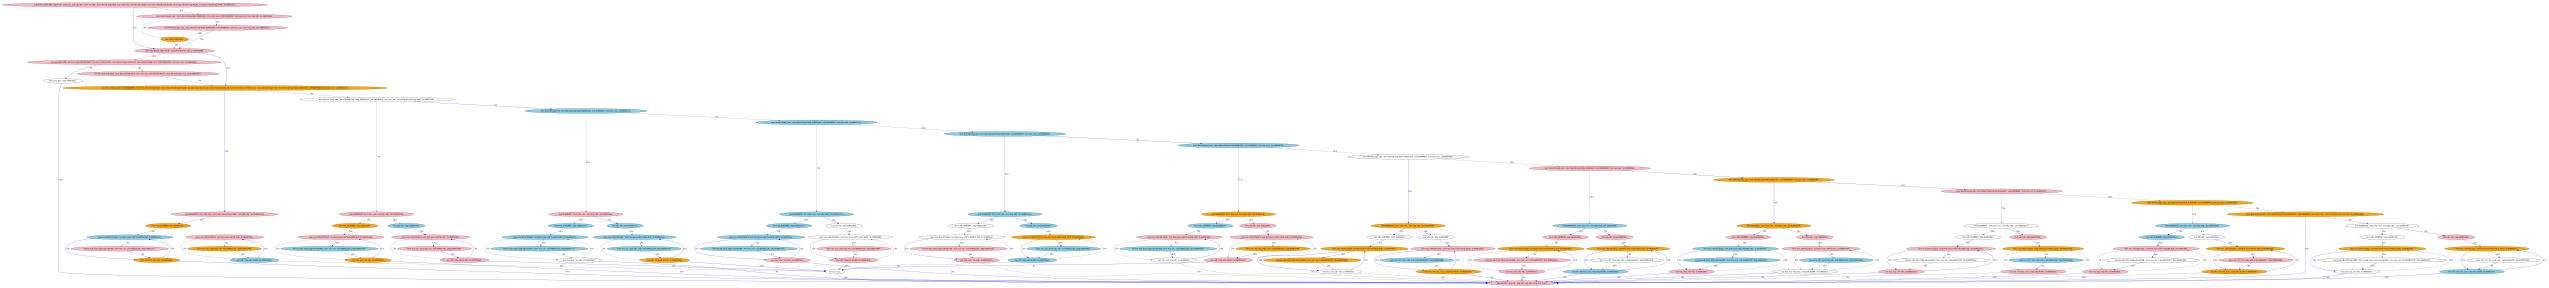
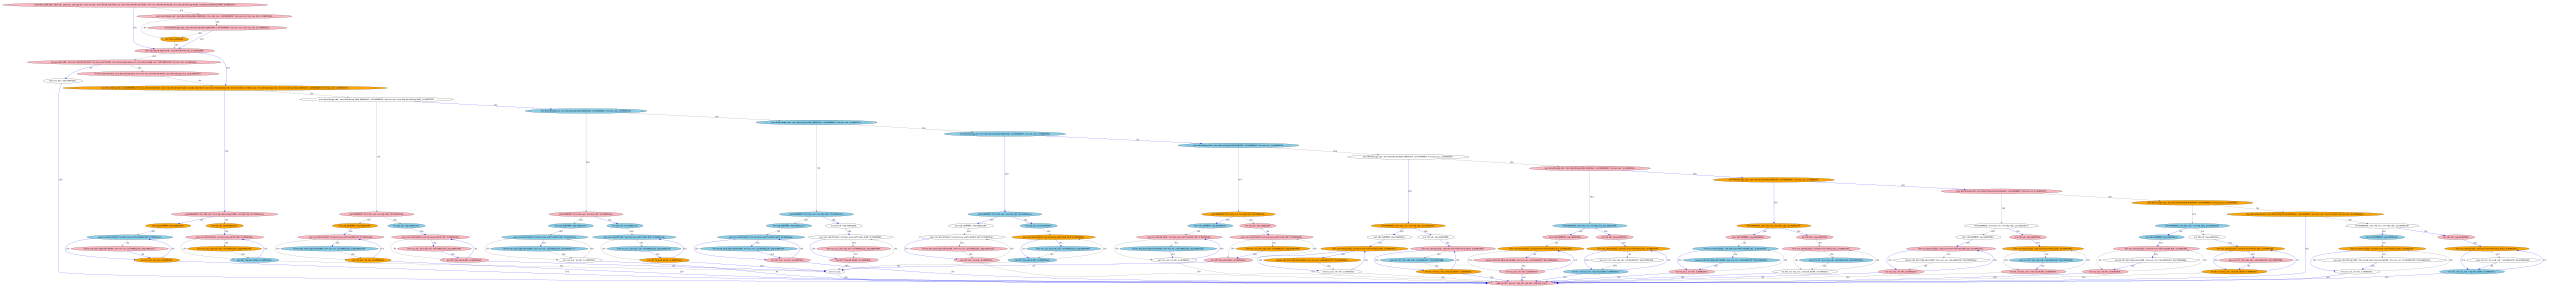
  digraph {
    fontname="Noto Serif"
    node [fillcolor=lightpink fontname="Noto Serif" style=filled]
    edge [arrowhead=vee color=blue fontname="Noto Serif"]
    n1 [label="'push ebp', 'push ebx', 'push edi', 'push esi', 'sub esp, 0xc', 'mov esi, edx', 'mov dword [esp+0x8], ecx', 'mov ebx, dword [esp+0x28]', 'mov eax, dword [esp+0x24]', 'mov ebp, dword [esp+0x20]', 'test byte [esp+0x2e], 0x40', 'je 0x80525c3', "]
    n2 [label="'mov edi, dword [ebp+0x24]', 'cmp dword [eax], edi', 'je 0x80529dd', "]
    n3 [label="'mov dword [esp], ebx', 'mov dword [esp+0x4], 0x805c8ce', 'mov edi, eax', 'call 0x8048fc0', 'test eax, eax', 'mov eax, edi', 'je 0x80525be', "]
    n4 [label="'lea eax, [edi+edi]', 'mov ecx, dword [ebp+0xc]', 'lea eax, [eax*4+0x4]', 'mov dword [esp+0x4], eax', 'mov dword [esp], ecx', 'call 0x805a550', 'test eax, eax', 'je 0x8052c31', "]
    n5 [fillcolor=orange label="'mov dword [esp], ebx', 'call 0x8049050', 'mov ecx, dword [ebp+0xc]', 'mov edx, dword [ebp+0x24]', 'lea edi, [edx+0x1]', 'mov dword [ebp+0x24], edi', 'mov dword [ecx+edx*4], eax', 'mov dword [esp], ebx', 'mov dword [esp+0x4], 0x805c8c2', 'call 0x8048fc0', 'test eax, eax', 'je 0x8052726', "]
    n6 [fillcolor=orange label="'mov ebx, 0x805c8da', "]
    n7 [label="'mov dword [esp], ebx', 'mov dword [esp+0x4], 0x805c8d4', 'call 0x8048fc0', 'test eax, eax', 'mov eax, edi', 'jne 0x80525c3', "]
    n8 [fillcolor=white label="'mov eax, 0xc', 'jmp 0x80528af', "]
    n9 [label="'lea ecx, [edi+edi+0x1]', 'mov dword [ebp+0xc], eax', 'mov eax, dword [esp+0x24]', 'mov dword [eax], ecx', 'jmp 0x80525ce', "]
    n10 [label="'call 0x8049450', 'mov ebx, eax', 'mov ebp, dword [esp+0x8]', 'test ebp, ebp', 'jne 0x8052a10', "]
    n11 [fillcolor=white label="'mov dword [esp], ebx', 'mov dword [esp+0x4], 0x805c8e0', 'call 0x8048fc0', 'test eax, eax', 'mov ebp, dword [esp+0x8]', 'je 0x8052760', "]
    n12 [label="'add esp, 0xc', 'pop esi', 'pop edi', 'pop ebx', 'pop ebp', 'retn', "]
    n13 [fillcolor=orange label="'mov edi, 0xffffff00', 'jmp 0x8052a20', "]
+   n14 [fillcolor=orange label="'xor edi, edi', 'jmp 0x805274d', "]
    n15 [label="'call 0x8049450', 'mov ebx, eax', 'test ebp, ebp', 'jne 0x8052a3d', "]
    n16 [fillcolor=skyblue label="'mov dword [esp], ebx', 'mov dword [esp+0x4], 0x805c8d4', 'call 0x8048fc0', 'test eax, eax', 'je 0x80527a0', "]
    n17 [fillcolor=skyblue label="'mov eax, dword [ebx]', 'test byte [eax+edi*2+0x200], 0x8', 'je 0x8052a17', "]
    n18 [label="'mov eax, dword [ebx]', 'test byte [eax+edi*2], 0x8', 'je 0x8052740', "]
    n19 [fillcolor=orange label="'mov edi, 0xffffff00', 'jmp 0x8052a4d', "]
    n20 [fillcolor=skyblue label="'xor edi, edi', 'jmp 0x805278d', "]
    n21 [label="'call 0x8049450', 'mov ebx, eax', 'test ebp, ebp', 'jne 0x8052a6a', "]
    n22 [fillcolor=skyblue label="'mov dword [esp], ebx', 'mov dword [esp+0x4], 0x805c8c8', 'call 0x8048fc0', 'test eax, eax', 'je 0x80527e1', "]
    n23 [fillcolor=orange label="'xor eax, eax', 'inc edi', 'je 0x80528af', "]
    n24 [label="'movzx edx, byte [ebp+edi+0x100]', 'mov ecx, esi', 'call 0x8052210', 'jmp 0x8052a17', "]
    n25 [fillcolor=skyblue label="'inc edi', 'cmp edi, 0x100', 'je 0x80528ad', "]
    n26 [fillcolor=orange label="'mov ecx, esi', 'mov edx, edi', 'call 0x8052210', 'jmp 0x8052740', "]
    n27 [label="'mov eax, dword [ebx]', 'test byte [eax+edi*2+0x200], 0x2', 'je 0x8052a44', "]
    n28 [label="'mov eax, dword [ebx]', 'test byte [eax+edi*2], 0x2', 'je 0x8052780', "]
    n29 [fillcolor=skyblue label="'mov edi, 0xffffff00', 'jmp 0x8052a7a', "]
    n30 [fillcolor=skyblue label="'xor edi, edi', 'test 0x80527cd',"]
    n31 [fillcolor=skyblue label="'call 0x8049450', 'mov ebx, eax', 'test ebp, ebp', 'jne 0x8052a97', "]
    n32 [fillcolor=skyblue label="'mov dword [esp], ebx', 'mov dword [esp+0x4], 0x805c8da', 'call 0x8048fc0', 'test eax, eax', 'je 0x8052844', "]
    n33 [fillcolor=white label="'xor eax, eax', "]
    n34 [fillcolor=orange label="'xor eax, eax', 'inc edi', 'je 0x80528af', "]
    n35 [fillcolor=skyblue label="'movzx edx, byte [ebp+edi+0x100]', 'mov ecx, esi', 'call 0x8052210', 'jmp 0x8052a44', "]
    n36 [label="'inc edi', 'cmp edi, 0x100', 'je 0x80528ad', "]
    n37 [label="'mov ecx, esi', 'mov edx, edi', 'call 0x8052210', 'jmp 0x8052780', "]
    n38 [fillcolor=skyblue label="'mov eax, dword [ebx]', 'test byte [eax+edi*2+0x201], 0x2', 'je 0x8052a71', "]
    n39 [fillcolor=skyblue label="'mov eax, dword [ebx]', 'test byte [eax+edi*2+0x1], 0x2', 'je 0x80527c0', "]
    n40 [fillcolor=skyblue label="'mov edi, 0xffffff00', 'jmp 0x8052aa7', "]
    n41 [fillcolor=white label="'xor edi, edi', 'jmp 0x805280d', "]
    n42 [fillcolor=skyblue label="'call 0x8049450', 'mov ebx, eax', 'test ebp, ebp', 'jne 0x8052ac4', "]
    n43 [fillcolor=skyblue label="'mov dword [esp], ebx', 'mov dword [esp+0x4], 0x805c8ff', 'call 0x8048fc0', 'test eax, eax', 'je 0x805287d', "]
    n44 [fillcolor=white label="'xor eax, eax', 'inc edi', 'je 0x80528af', "]
    n45 [fillcolor=skyblue label="'movzx edx, byte [ebp+edi+0x100]', 'mov ecx, esi', 'call 0x8052210', 'jmp 0x8052a71', "]
    n46 [fillcolor=orange label="'inc edi', 'cmp edi, 0x100', 'je 0x80528ad', "]
    n47 [fillcolor=skyblue label="'mov ecx, esi', 'mov edx, edi', 'call 0x8052210', 'jmp 0x80527c0', "]
    n48 [fillcolor=skyblue label="'mov eax, dword [ebx]', 'test byte [eax+edi*2+0x201], 0x20', 'je 0x8052a9e', "]
    n49 [fillcolor=white label="'mov eax, dword [ebx]', 'test byte [eax+edi*2+0x1], 0x20', 'je 0x8052800', "]
    n50 [fillcolor=white label="'mov edi, 0xffffff00', 'jmp 0x8052ad4', "]
    n51 [fillcolor=skyblue label="'xor edi, edi', 'jmp 0x8052869', "]
    n52 [fillcolor=orange label="'call 0x8049450', 'mov ebx, eax', 'test ebp, ebp', 'jne 0x8052af1', "]
    n53 [fillcolor=white label="'mov dword [esp], ebx', 'mov dword [esp+0x4], 0x805c8e6', 'call 0x8048fc0', 'test eax, eax', 'je 0x80528b7', "]
    n54 [label="'xor eax, eax', 'inc edi', 'je 0x80528af', "]
    n55 [fillcolor=skyblue label="'movzx edx, byte [ebp+edi+0x100]', 'mov ecx, esi', 'call 0x8052210', 'jmp 0x8052a9e', "]
    n56 [label="'inc edi', 'cmp edi, 0x100', 'je 0x80528ad', "]
    n57 [label="'mov ecx, esi', 'mov edx, edi', 'call 0x8052210', 'jmp 0x8052800', "]
    n58 [fillcolor=white label="'mov eax, dword [ebx]', 'test byte [eax+edi*2+0x201], 0x4', 'je 0x8052acb', "]
    n59 [fillcolor=orange label="'mov eax, dword [ebx]', 'test byte [eax+edi*2+0x1], 0x4', 'je 0x8052860', "]
    n60 [fillcolor=skyblue label="'mov edi, 0xffffff00', 'jmp 0x8052b01', "]
    n61 [label="'xor edi, edi', 'jmp 5x8052899',"]
    n62 [fillcolor=orange label="'call 0x8049450', 'mov ebx, eax', 'test ebp, ebp', 'jne 0x8052b1e', "]
    n63 [label="'mov dword [esp], ebx', 'mov dword [esp+0x4], 0x805c8ce', 'call 0x8048fc0', 'test eax, eax', 'je 0x80528ef', "]
    n64 [label="'xor eax, eax', 'inc edi', 'je 0x80528af', "]
    n65 [label="'movzx edx, byte [ebp+edi+0x100]', 'mov ecx, esi', 'call 0x8052210', 'jmp 0x8052acb', "]
    n66 [fillcolor=skyblue label="'inc edi', 'cmp edi, 0x100', 'je 0x80528ad', "]
    n67 [fillcolor=skyblue label="'mov ecx, esi', 'mov edx, edi', 'call 0x8052210', 'jmp 0x8052860', "]
    n68 [label="'mov eax, dword [ebx]', 'test byte [eax+edi*2+0x201], 0x8', 'je 0x8052af8', "]
    n69 [label="'mov eax, dword [ebx]', 'test byte [eax+edi*2+0x1], 0x8', 'je 0x8052890', "]
    n70 [fillcolor=white label="'mov edi, 0xffffff00', 'jmp 0x8052b2e', "]
    n71 [fillcolor=white label="'xor edi, edi', 'jmp 0x80528db', "]
    n72 [fillcolor=skyblue label="'call 0x8049450', 'mov ebx, eax', 'test ebp, ebp', 'jne 0x8052b4b', "]
    n73 [fillcolor=orange label="'mov dword [esp], ebx', 'mov dword [esp+0x4], 0x805c8ec', 'call 0x8048fc0', 'test eax, eax', 'je 0x805292f', "]
    n74 [fillcolor=white label="'xor eax, eax', 'inc edi', 'je 0x80528af', "]
    n75 [fillcolor=skyblue label="'movzx edx, byte [ebp+edi+0x100]', 'mov ecx, esi', 'call 0x8052210', 'jmp 0x8052af8', "]
    n76 [label="'inc edi', 'cmp edi, 0x100', 'je 0x80528ad', "]
    n77 [fillcolor=orange label="'mov ecx, esi', 'mov edx, edi', 'call 0x8052210', 'jmp 0x8052890', "]
    n78 [fillcolor=orange label="'mov eax, dword [ebx]', 'test byte [eax+edi*2+0x201], 0x40', 'je 0x8052b25', "]
    n79 [label="'mov eax, dword [ebx]', 'test byte [eax+edi*2+0x1], 0x40', 'je 0x80528d0', "]
    n80 [label="'mov edi, 0xffffff00', 'jmp 0x8052b5b', "]
    n81 [label="'xor edi, edi', 'jmp 0x805291b', "]
    n82 [fillcolor=orange label="'call 0x8049450', 'mov ebx, eax', 'test ebp, ebp', 'jne 0x8052b78', "]
    n83 [label="'mov dword [esp], ebx', 'mov dword [esp+0x4], 0x805c8f2', 'call 0x8048fc0', 'test eax, eax', 'je 0x8052972', "]
    n84 [fillcolor=white label="'xor eax, eax', 'inc edi', 'je 0x80528af', "]
    n85 [fillcolor=orange label="'movzx edx, byte [ebp+edi+0x100]', 'mov ecx, esi', 'call 0x8052210', 'jmp 0x8052b25', "]
    n86 [fillcolor=orange label="'inc edi', 'xor eax, eax', 'cmp edi, 0x100', 'je 0x80528af', "]
    n87 [fillcolor=skyblue label="'mov ecx, esi', 'mov edx, edi', 'call 0x8052210', 'jmp 0x80528d0', "]
    n88 [fillcolor=orange label="'mov eax, dword [ebx]', 'test byte [eax+edi*2+0x201], 0x1', 'je 0x8052b52', "]
    n89 [fillcolor=orange label="'mov eax, dword [ebx]', 'test byte [eax+edi*2+0x1], 0x1', 'je 0x8052910', "]
    n90 [label="'mov edi, 0xffffff00', 'jmp 0x8052b88', "]
    n91 [label="'xor edi, ebp', 'jmp 0x805295f',"]
    n92 [fillcolor=white label="'call 0x8049450', 'mov ebx, eax', 'test ebp, ebp', 'jne 0x8052ba5', "]
    n93 [fillcolor=orange label="'mov dword [esp], ebx', 'mov dword [esp+0x4], 0x805c8f8', 'call 0x8048fc0', 'test eax, eax', 'je 0x80529a8', "]
    n94 [label="'xor eax, eax', 'inc edi', 'je 0x80528af', "]
    n95 [label="'movzx edx, byte [ebp+edi+0x100]', 'mov ecx, esi', 'call 0x8052210', 'jmp 0x8052b52', "]
    n96 [fillcolor=skyblue label="'inc edi', 'xor eax, eax', 'cmp edi, 0x100', 'je 0x80528af', "]
    n97 [fillcolor=white label="'mov ecx, esi', 'mov edx, edi', 'call 0x8052210', 'jmp 0x8052910', "]
    n98 [fillcolor=skyblue label="'mov eax, dword [ebx]', 'test byte [eax+edi*2+0x200], 0x1', 'je 0x8052b7f', "]
    n99 [label="'mov eax, dword [ebx]', 'test byte [eax+edi*2], 0x1', 'je 0x8052950', "]
    n100 [fillcolor=white label="'mov edi, 0xffffff00', 'jmp 0x8052bb5', "]
    n101 [label="'xor edi, edi', 'jmp 0x8052994', "]
    n102 [fillcolor=skyblue label="'call 0x8049450', 'mov ebx, eax', 'test ebp, ebp', 'jne 0x8052bd3', "]
    n103 [fillcolor=orange label="'mov dword [esp], ebx', 'mov dword [esp+0x4], 0x805c8fe', 'call 0x8048fc0', 'mov ecx, eax', 'mov eax, 0x4', 'test ecx, ecx', 'jne 0x80528af', "]
    n104 [label="'xor eax, eax', 'inc edi', 'je 0x80528af', "]
    n105 [fillcolor=skyblue label="'movzx edx, byte [ebp+edi+0x100]', 'mov ecx, esi', 'call 0x8052210', 'jmp 0x8052b7f', "]
    n106 [fillcolor=white label="'inc edi', 'xor eax, eax', 'cmp edi, 0x100', 'je 0x80528af', "]
    n107 [fillcolor=skyblue label="'mov ecx, esi', 'mov edx, edi', 'call 0x8052210', 'jmp 0x8052950', "]
    n108 [label="'mov eax, dword [ebx]', 'cmp word [eax+edi*2+0x200], 0x0', 'jns 0x8052bac', "]
    n109 [fillcolor=orange label="'mov eax, dword [ebx]', 'cmp word [eax+edi*2], 0x0', 'jns 0x8052985', "]
    n110 [fillcolor=skyblue label="'mov edi, 0xffffff00', 'jmp 0x8052be3', "]
    n111 [fillcolor=white label="'xor edi, edi', 'jmp 0x80529ca', "]
    n112 [fillcolor=white label="'call 0x8049450', 'mov ebx, eax', 'test ebp, ebp', 'jne 0x8052c00', "]
    n113 [label="'xor eax, eax', 'inc edi', 'je 0x80528af', "]
    n114 [fillcolor=white label="'movzx edx, byte [ebp+edi+0x100]', 'mov ecx, esi', 'call 0x8052210', 'jmp 0x8052bac', "]
    n115 [label="'inc edi', 'xor eax, eax', 'cmp edi, 0x100', 'je 0x80528af', "]
    n116 [fillcolor=skyblue label="'mov ecx, esi', 'mov edx, edi', 'call 0x8052210', 'jmp 0x8052985', "]
    n117 [label="'mov eax, dword [ebx]', 'test byte [eax+edi*2+0x200], 0x4', 'je 0x8052bda', "]
    n118 [fillcolor=orange label="'mov eax, dword [ebx]', 'test byte [eax+edi*2], 0x4', 'je 0x80529bb', "]
-   n119 [fillcolor=white label="'mov edi, 0xffffff00', 'jmp 0x8052c10', "]
+   n119 [fillcolor=skyblue label="'mov edi, 0xffffff00', 'jmp 0x8052c10', "]
    n120 [label="'xor edi, edi', 'jmp 0x8052830', "]
    n121 [label="'xor eax, eax', 'inc edi', 'je 0x80528af', "]
    n122 [fillcolor=white label="'movzx edx, byte [ebp+edi+0x100]', 'mov ecx, esi', 'call 0x8052210', 'jmp 0x8052bda', "]
    n123 [fillcolor=orange label="'inc edi', 'xor eax, eax', 'cmp edi, 0x100', 'je 0x80528af', "]
    n124 [label="'mov ecx, esi', 'mov edx, edi', 'call 0x8052210', 'jmp 0x80529bb', "]
    n125 [fillcolor=orange label="'mov eax, dword [ebx]', 'test byte [eax+edi*2+0x201], 0x10', 'je 0x8052c07', "]
    n126 [fillcolor=orange label="'mov eax, dword [ebx]', 'test byte [eax+edi*2+0x1], 0x10', 'je 0x8052821', "]
    n127 [fillcolor=white label="'xor eax, eax', 'inc edi', 'je 0x80528af', "]
    n128 [fillcolor=white label="'mov eax, dword [esp+0x8]', 'movzx edx, byte [eax+edi+0x100]', 'mov ecx, esi', 'call 0x8052210', 'jmp 0x8052c07', "]
    n129 [fillcolor=skyblue label="'inc edi', 'xor eax, eax', 'cmp edi, 0x100', 'je 0x80528af', "]
    n130 [fillcolor=white label="'mov ecx, esi', 'mov edx, edi', 'call 0x8052210', 'jmp 0x8052821', "]
    n1 -> n2 [label=CFG]
    n1 -> n3 [color=gray40 label=CFG]
    n2 -> n4 [color=gray40 label=CFG]
    n2 -> n5 [label=CFG]
    n3 -> n6 [arrowhead=diamond color=gray40 label=CFG]
    n3 -> n7 [arrowhead=diamond color=gray40 label=CFG]
    n4 -> n8 [label=CFG]
    n4 -> n9 [color=gray40 label=CFG]
    n5 -> n10 [label=CFG]
    n5 -> n11 [color=gray40 label=CFG]
    n6 -> n2 [color=gray40 label=CFG]
    n7 -> n2 [label=CFG]
    n7 -> n6 [color=gray40 label=CFG]
    n8 -> n12 [label=CFG]
    n9 -> n5 [color=gray40 label=CFG]
    n10 -> n13 [label=CFG]
+   n10 -> n14 [color=gray40 label=CFG]
    n11 -> n15 [color=gray40 label=CFG]
    n11 -> n16 [label=CFG]
    n13 -> n17 [color=gray40 label=CFG]
+   n14 -> n18 [arrowhead=diamond label=CFG]
    n15 -> n19 [arrowhead=diamond color=gray40 label=CFG]
    n15 -> n20 [color=gray40 label=CFG]
    n16 -> n21 [arrowhead=diamond color=gray40 label=CFG]
    n16 -> n22 [arrowhead=diamond color=gray40 label=CFG]
    n17 -> n23 [label=CFG]
    n17 -> n24 [color=gray40 label=CFG]
    n18 -> n25 [arrowhead=diamond color=gray40 label=CFG]
    n18 -> n26 [color=gray40 label=CFG]
    n19 -> n27 [label=CFG]
    n20 -> n28 [arrowhead=diamond label=CFG]
    n21 -> n29 [color=gray40 label=CFG]
    n21 -> n30 [arrowhead=diamond label=CFG]
    n22 -> n31 [arrowhead=diamond color=gray40 label=CFG]
    n22 -> n32 [arrowhead=diamond color=gray40 label=CFG]
    n23 -> n12 [arrowhead=diamond label=CFG]
    n23 -> n17 [arrowhead=diamond label=CFG]
    n24 -> n23 [arrowhead=diamond label=CFG]
    n25 -> n18 [arrowhead=diamond label=CFG]
    n25 -> n33 [color=gray40 label=CFG]
    n26 -> n25 [arrowhead=diamond color=gray40 label=CFG]
    n27 -> n34 [arrowhead=diamond color=gray40 label=CFG]
    n27 -> n35 [arrowhead=diamond label=CFG]
    n28 -> n36 [color=gray40 label=CFG]
    n28 -> n37 [arrowhead=diamond label=CFG]
    n29 -> n38 [color=gray40 label=CFG]
    n30 -> n39 [color=gray40 label=CFG]
    n31 -> n40 [color=gray40 label=CFG]
    n31 -> n41 [arrowhead=diamond label=CFG]
    n32 -> n42 [arrowhead=diamond label=CFG]
    n32 -> n43 [arrowhead=diamond label=CFG]
    n33 -> n12 [arrowhead=diamond label=CFG]
    n34 -> n12 [arrowhead=diamond label=CFG]
    n34 -> n27 [arrowhead=diamond label=CFG]
    n35 -> n34 [color=gray40 label=CFG]
    n36 -> n28 [arrowhead=diamond label=CFG]
    n36 -> n33 [arrowhead=diamond label=CFG]
    n37 -> n36 [label=CFG]
    n38 -> n44 [color=gray40 label=CFG]
    n38 -> n45 [label=CFG]
    n39 -> n46 [arrowhead=diamond color=gray40 label=CFG]
    n39 -> n47 [arrowhead=diamond color=gray40 label=CFG]
    n40 -> n48 [arrowhead=diamond color=gray40 label=CFG]
    n41 -> n49 [label=CFG]
    n42 -> n50 [label=CFG]
    n42 -> n51 [arrowhead=diamond label=CFG]
    n43 -> n52 [arrowhead=diamond color=gray40 label=CFG]
    n43 -> n53 [color=gray40 label=CFG]
    n44 -> n12 [label=CFG]
    n44 -> n38 [color=gray40 label=CFG]
    n45 -> n44 [arrowhead=diamond color=gray40 label=CFG]
    n46 -> n33 [arrowhead=diamond label=CFG]
    n46 -> n39 [arrowhead=diamond label=CFG]
    n47 -> n46 [label=CFG]
    n48 -> n54 [label=CFG]
    n48 -> n55 [label=CFG]
    n49 -> n56 [label=CFG]
    n49 -> n57 [color=gray40 label=CFG]
    n50 -> n58 [arrowhead=diamond color=gray40 label=CFG]
    n51 -> n59 [color=gray40 label=CFG]
    n52 -> n60 [arrowhead=diamond label=CFG]
    n52 -> n61 [color=gray40 label=CFG]
    n53 -> n62 [arrowhead=diamond label=CFG]
    n53 -> n63 [color=gray40 label=CFG]
    n54 -> n12 [label=CFG]
    n54 -> n48 [arrowhead=diamond label=CFG]
    n55 -> n54 [arrowhead=diamond label=CFG]
    n56 -> n33 [arrowhead=diamond color=gray40 label=CFG]
    n56 -> n49 [color=gray40 label=CFG]
    n57 -> n56 [arrowhead=diamond color=gray40 label=CFG]
    n58 -> n64 [label=CFG]
    n58 -> n65 [arrowhead=diamond color=gray40 label=CFG]
    n59 -> n66 [label=CFG]
    n59 -> n67 [arrowhead=diamond label=CFG]
    n60 -> n68 [arrowhead=diamond color=gray40 label=CFG]
    n61 -> n69 [arrowhead=diamond label=CFG]
    n62 -> n70 [arrowhead=diamond label=CFG]
    n62 -> n71 [label=CFG]
    n63 -> n72 [color=gray40 label=CFG]
    n63 -> n73 [label=CFG]
    n64 -> n12 [arrowhead=diamond color=gray40 label=CFG]
    n64 -> n58 [arrowhead=diamond color=gray40 label=CFG]
    n65 -> n64 [color=gray40 label=CFG]
    n66 -> n33 [arrowhead=diamond color=gray40 label=CFG]
    n66 -> n59 [arrowhead=diamond color=gray40 label=CFG]
    n67 -> n66 [color=gray40 label=CFG]
    n68 -> n74 [arrowhead=diamond color=gray40 label=CFG]
    n68 -> n75 [color=gray40 label=CFG]
    n69 -> n76 [color=gray40 label=CFG]
    n69 -> n77 [color=gray40 label=CFG]
    n70 -> n78 [label=CFG]
    n71 -> n79 [arrowhead=diamond label=CFG]
    n72 -> n80 [label=CFG]
    n72 -> n81 [arrowhead=diamond label=CFG]
    n73 -> n82 [arrowhead=diamond label=CFG]
    n73 -> n83 [label=CFG]
    n74 -> n12 [arrowhead=diamond color=gray40 label=CFG]
    n74 -> n68 [arrowhead=diamond label=CFG]
    n75 -> n74 [label=CFG]
    n76 -> n33 [arrowhead=diamond label=CFG]
    n76 -> n69 [color=gray40 label=CFG]
    n77 -> n76 [arrowhead=diamond label=CFG]
    n78 -> n84 [arrowhead=diamond label=CFG]
    n78 -> n85 [label=CFG]
    n79 -> n86 [label=CFG]
    n79 -> n87 [arrowhead=diamond color=gray40 label=CFG]
    n80 -> n88 [arrowhead=diamond color=gray40 label=CFG]
    n81 -> n89 [label=CFG]
    n82 -> n90 [label=CFG]
    n82 -> n91 [label=CFG]
    n83 -> n92 [color=gray40 label=CFG]
    n83 -> n93 [color=gray40 label=CFG]
    n84 -> n12 [color=gray40 label=CFG]
    n84 -> n78 [label=CFG]
    n85 -> n84 [color=gray40 label=CFG]
    n86 -> n12 [label=CFG]
    n86 -> n79 [label=CFG]
    n87 -> n86 [color=gray40 label=CFG]
    n88 -> n94 [color=gray40 label=CFG]
    n88 -> n95 [label=CFG]
    n89 -> n96 [label=CFG]
    n89 -> n97 [arrowhead=diamond color=gray40 label=CFG]
    n90 -> n98 [arrowhead=diamond color=gray40 label=CFG]
    n91 -> n99 [color=gray40 label=CFG]
    n92 -> n100 [arrowhead=diamond color=gray40 label=CFG]
    n92 -> n101 [label=CFG]
    n93 -> n102 [color=gray40 label=CFG]
    n93 -> n103 [color=gray40 label=CFG]
    n94 -> n12 [arrowhead=diamond label=CFG]
    n94 -> n88 [arrowhead=diamond label=CFG]
    n95 -> n94 [arrowhead=diamond color=gray40 label=CFG]
    n96 -> n12 [label=CFG]
    n96 -> n89 [label=CFG]
    n97 -> n96 [color=gray40 label=CFG]
    n98 -> n104 [label=CFG]
    n98 -> n105 [label=CFG]
    n99 -> n106 [color=gray40 label=CFG]
    n99 -> n107 [color=gray40 label=CFG]
    n100 -> n108 [arrowhead=diamond label=CFG]
    n101 -> n109 [arrowhead=diamond label=CFG]
    n102 -> n110 [arrowhead=diamond label=CFG]
    n102 -> n111 [arrowhead=diamond color=gray40 label=CFG]
    n103 -> n12 [label=CFG]
    n103 -> n112 [arrowhead=diamond color=gray40 label=CFG]
    n104 -> n12 [label=CFG]
    n104 -> n98 [color=gray40 label=CFG]
    n105 -> n104 [label=CFG]
    n106 -> n12 [label=CFG]
    n106 -> n99 [arrowhead=diamond color=gray40 label=CFG]
    n107 -> n106 [arrowhead=diamond color=gray40 label=CFG]
    n108 -> n113 [label=CFG]
    n108 -> n114 [color=gray40 label=CFG]
    n109 -> n115 [arrowhead=diamond color=gray40 label=CFG]
    n109 -> n116 [arrowhead=diamond color=gray40 label=CFG]
    n110 -> n117 [arrowhead=diamond label=CFG]
    n111 -> n118 [arrowhead=diamond label=CFG]
    n112 -> n119 [label=CFG]
    n112 -> n120 [arrowhead=diamond label=CFG]
    n113 -> n12 [label=CFG]
    n113 -> n108 [arrowhead=diamond label=CFG]
    n114 -> n113 [arrowhead=diamond color=gray40 label=CFG]
    n115 -> n12 [arrowhead=diamond color=gray40 label=CFG]
    n115 -> n109 [color=gray40 label=CFG]
    n116 -> n115 [label=CFG]
    n117 -> n121 [arrowhead=diamond color=gray40 label=CFG]
    n117 -> n122 [arrowhead=diamond label=CFG]
    n118 -> n123 [label=CFG]
    n118 -> n124 [label=CFG]
    n119 -> n125 [arrowhead=diamond color=gray40 label=CFG]
    n120 -> n126 [label=CFG]
    n121 -> n12 [arrowhead=diamond label=CFG]
    n121 -> n117 [color=gray40 label=CFG]
    n122 -> n121 [label=CFG]
    n123 -> n12 [arrowhead=diamond color=gray40 label=CFG]
    n123 -> n118 [label=CFG]
    n124 -> n123 [label=CFG]
    n125 -> n127 [arrowhead=diamond label=CFG]
    n125 -> n128 [arrowhead=diamond color=gray40 label=CFG]
    n126 -> n129 [arrowhead=diamond label=CFG]
    n126 -> n130 [arrowhead=diamond color=gray40 label=CFG]
    n127 -> n12 [arrowhead=diamond label=CFG]
    n127 -> n125 [color=gray40 label=CFG]
    n128 -> n127 [arrowhead=diamond label=CFG]
    n129 -> n12 [arrowhead=diamond label=CFG]
    n129 -> n126 [arrowhead=diamond label=CFG]
    n130 -> n129 [arrowhead=diamond label=CFG]
  }
